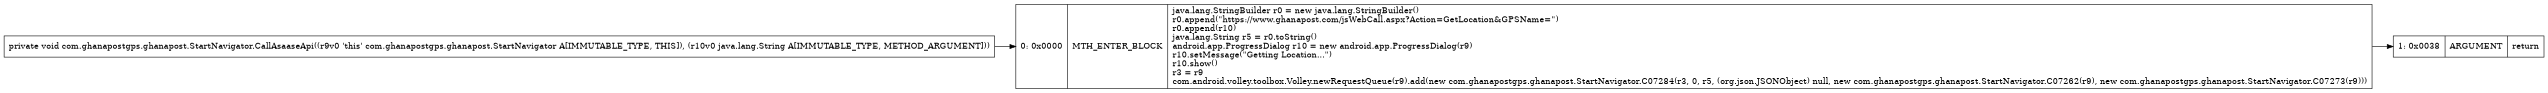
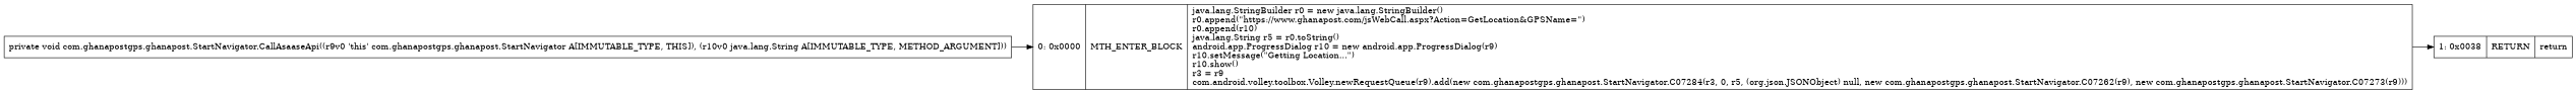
  digraph {
    rankdir=LR
    node [shape=record]
    n1 [label="{0\:\ 0x0000|MTH_ENTER_BLOCK\l|java.lang.StringBuilder r0 = new java.lang.StringBuilder()\lr0.append(\"https:\/\/www.ghanapost.com\/jsWebCall.aspx?Action=GetLocation&GPSName=\")\lr0.append(r10)\ljava.lang.String r5 = r0.toString()\landroid.app.ProgressDialog r10 = new android.app.ProgressDialog(r9)\lr10.setMessage(\"Getting Location...\")\lr10.show()\lr3 = r9\lcom.android.volley.toolbox.Volley.newRequestQueue(r9).add(new com.ghanapostgps.ghanapost.StartNavigator.C07284(r3, 0, r5, (org.json.JSONObject) null, new com.ghanapostgps.ghanapost.StartNavigator.C07262(r9), new com.ghanapostgps.ghanapost.StartNavigator.C07273(r9)))\l}"]
-   n2 [label="{1\:\ 0x0038|ARGUMENT\l|return\l}"]
+   n2 [label="{1\:\ 0x0038|RETURN\l|return\l}"]
    n3 [label="{private void com.ghanapostgps.ghanapost.StartNavigator.CallAsaaseApi((r9v0 'this' com.ghanapostgps.ghanapost.StartNavigator A[IMMUTABLE_TYPE, THIS]), (r10v0 java.lang.String A[IMMUTABLE_TYPE, METHOD_ARGUMENT])) }"]
    n1 -> n2
    n3 -> n1
  }
